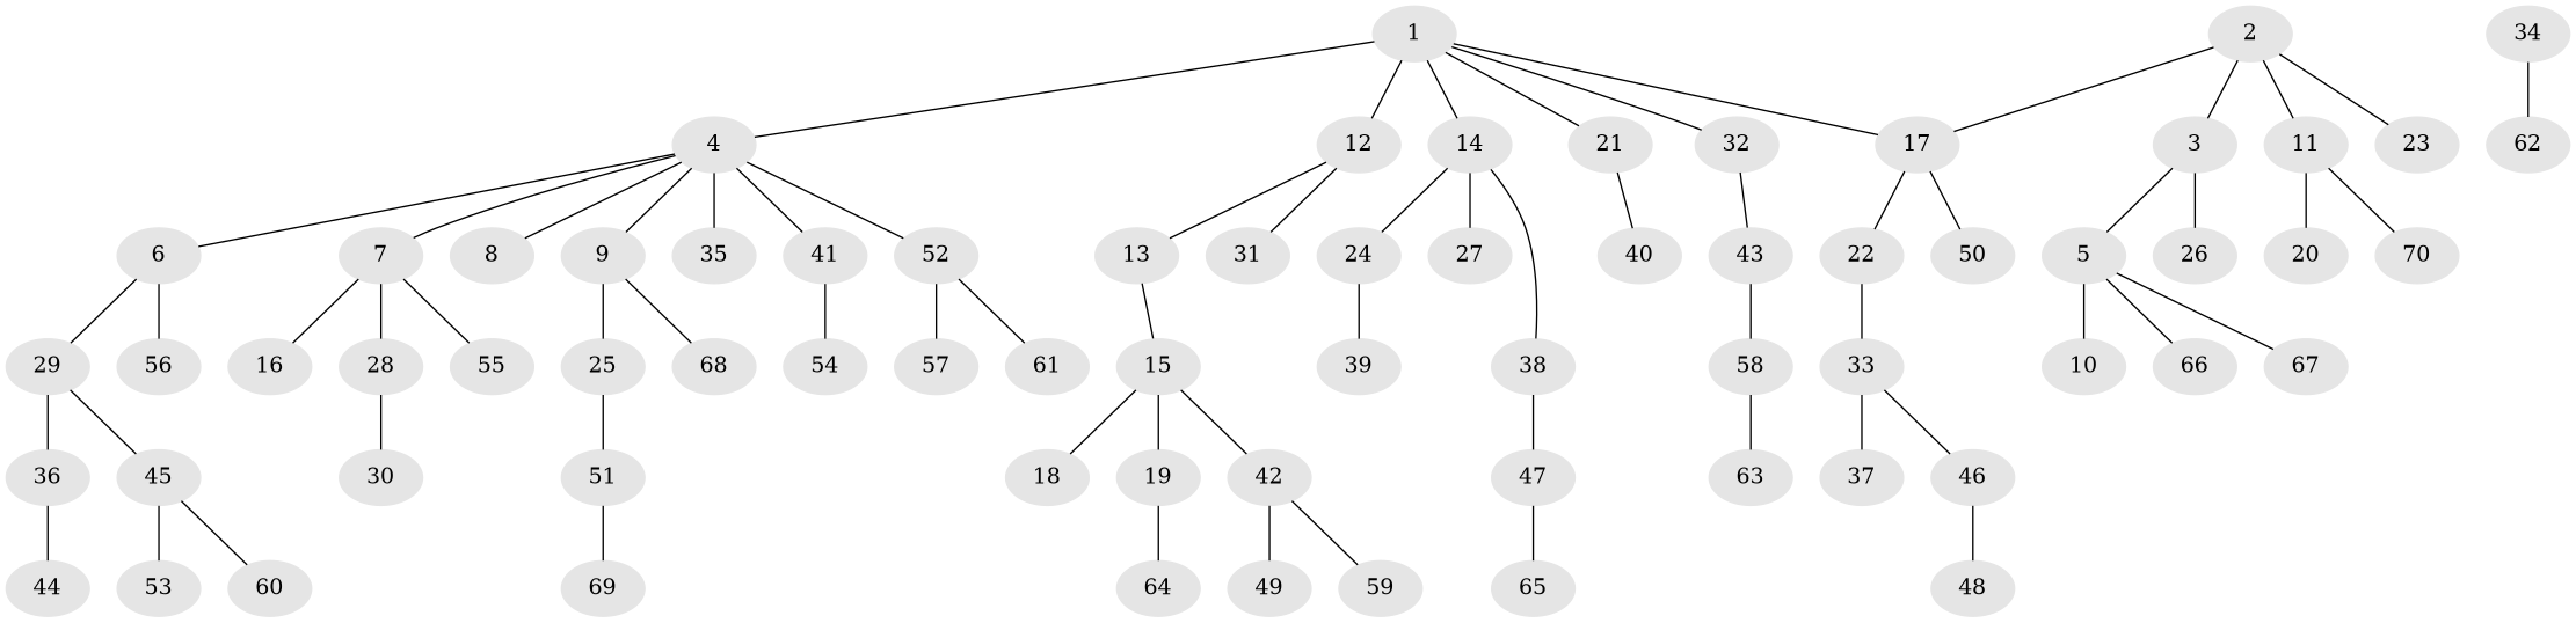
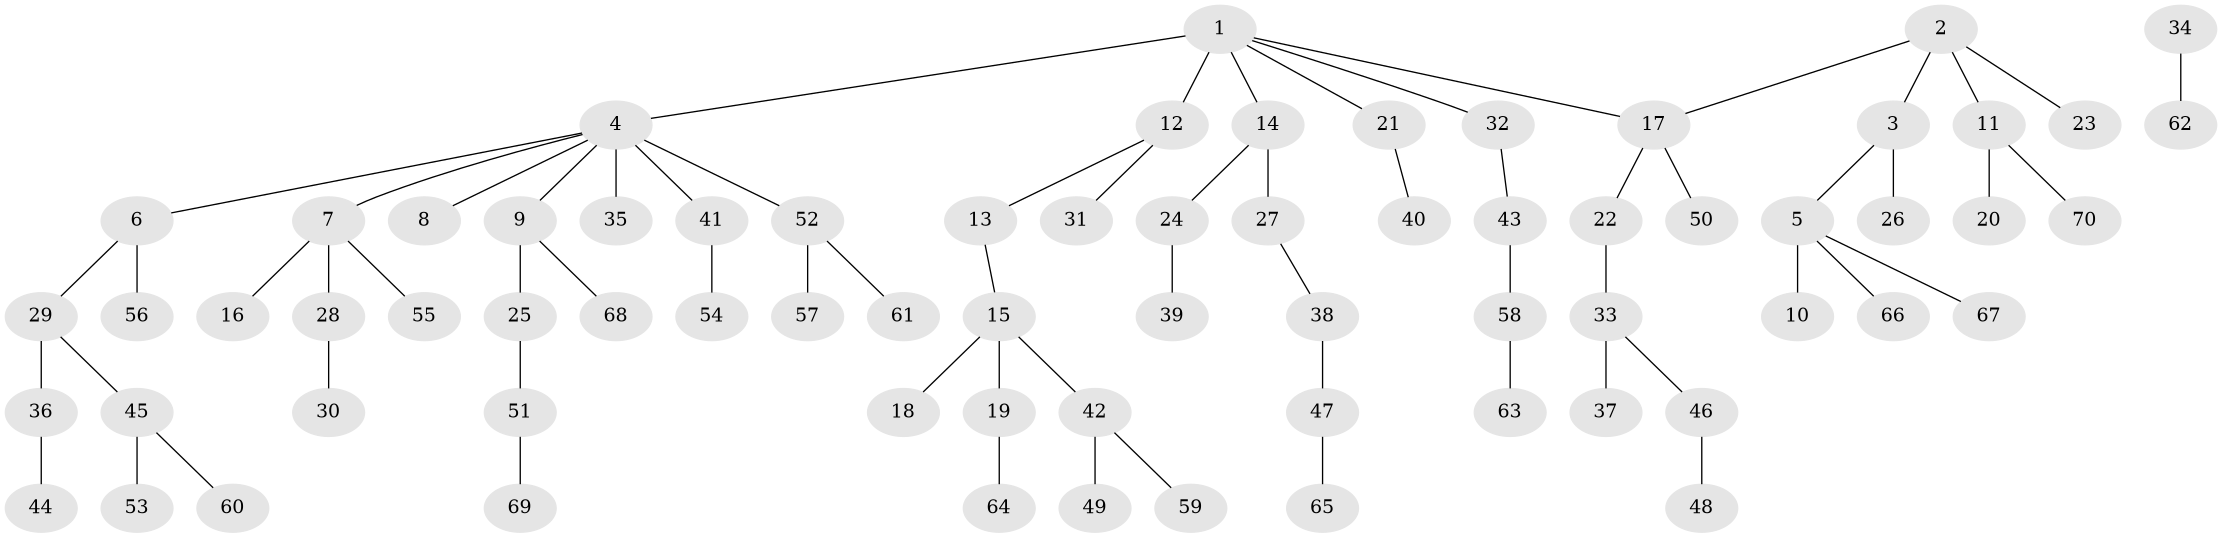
  graph {
    node [color=gray90 style=filled]
    edge [weight=1.0]
    1
    4
    12
    14
    21
    32
    17
    2
    3
    11
    23
    6
    7
    8
    9
    35
    41
    52
    13
    31
    24
    27
    38
    40
    43
    5
    26
    20
    70
    22
    50
    10
    66
    67
    29
    56
    16
    28
    55
    25
    68
    54
    57
    61
    36
    45
    30
    51
    15
    18
    19
    42
    39
    47
    64
    49
    59
    33
    34
    62
    37
    46
    69
    44
    53
    60
    58
    48
    65
    63
    1 -- 4
    1 -- 12 [weight=3.0]
    1 -- 14
    1 -- 21
    1 -- 32
    1 -- 17
    4 -- 6
    4 -- 7
    4 -- 8
    4 -- 9
    4 -- 35 [weight=2.0]
    4 -- 41
    4 -- 52
    12 -- 13
    12 -- 31
    14 -- 24
    14 -- 27 [weight=2.0]
-   14 -- 38
+   27 -- 38
    21 -- 40
    32 -- 43
    17 -- 22
    17 -- 50
    2 -- 17
    2 -- 3
    2 -- 11
    2 -- 23
    3 -- 5
    3 -- 26
    11 -- 20
    11 -- 70
    6 -- 29
    6 -- 56
    7 -- 16
    7 -- 28
    7 -- 55
    9 -- 25
    9 -- 68
    41 -- 54 [weight=2.0]
    52 -- 57 [weight=2.0]
    52 -- 61
    13 -- 15
    24 -- 39
    38 -- 47
    43 -- 58
    5 -- 10 [weight=3.0]
    5 -- 66
    5 -- 67
    22 -- 33
    29 -- 36 [weight=2.0]
    29 -- 45
    28 -- 30
    25 -- 51
    36 -- 44
    45 -- 53
    45 -- 60
    51 -- 69
    15 -- 18
    15 -- 19
    15 -- 42
    19 -- 64 [weight=2.0]
    42 -- 49
    42 -- 59
    47 -- 65
    33 -- 37
    33 -- 46
    34 -- 62
    46 -- 48
    58 -- 63
  }
